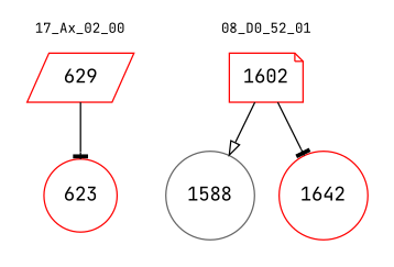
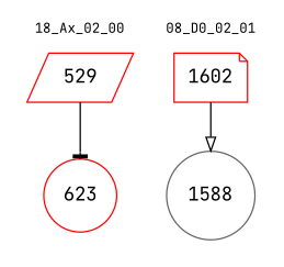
  digraph {
    fontname="JetBrains Mono"
    node [color=red fontname="JetBrains Mono" shape=circle]
    edge [arrowhead=tee color=black fontname="JetBrains Mono"]
-   n1 [label=629 shape=parallelogram]
+   n1 [label=529 shape=parallelogram]
    n2 [label=623]
    n3 [label=1602 shape=note]
    n4 [color=gray40 label=1588]
-   n5 [label=1642]
    subgraph cluster_1 {
      color=white
      fontsize=10
-     label="17_Ax_02_00"
+     label="18_Ax_02_00"
      n1
      n2
    }
    subgraph cluster_2 {
      color=white
      fontsize=10
-     label="08_D0_52_01"
+     label="08_D0_02_01"
      n3
      n4
-     n5
    }
    n1 -> n2
    n3 -> n4 [arrowhead=onormal]
-   n3 -> n5
  }
